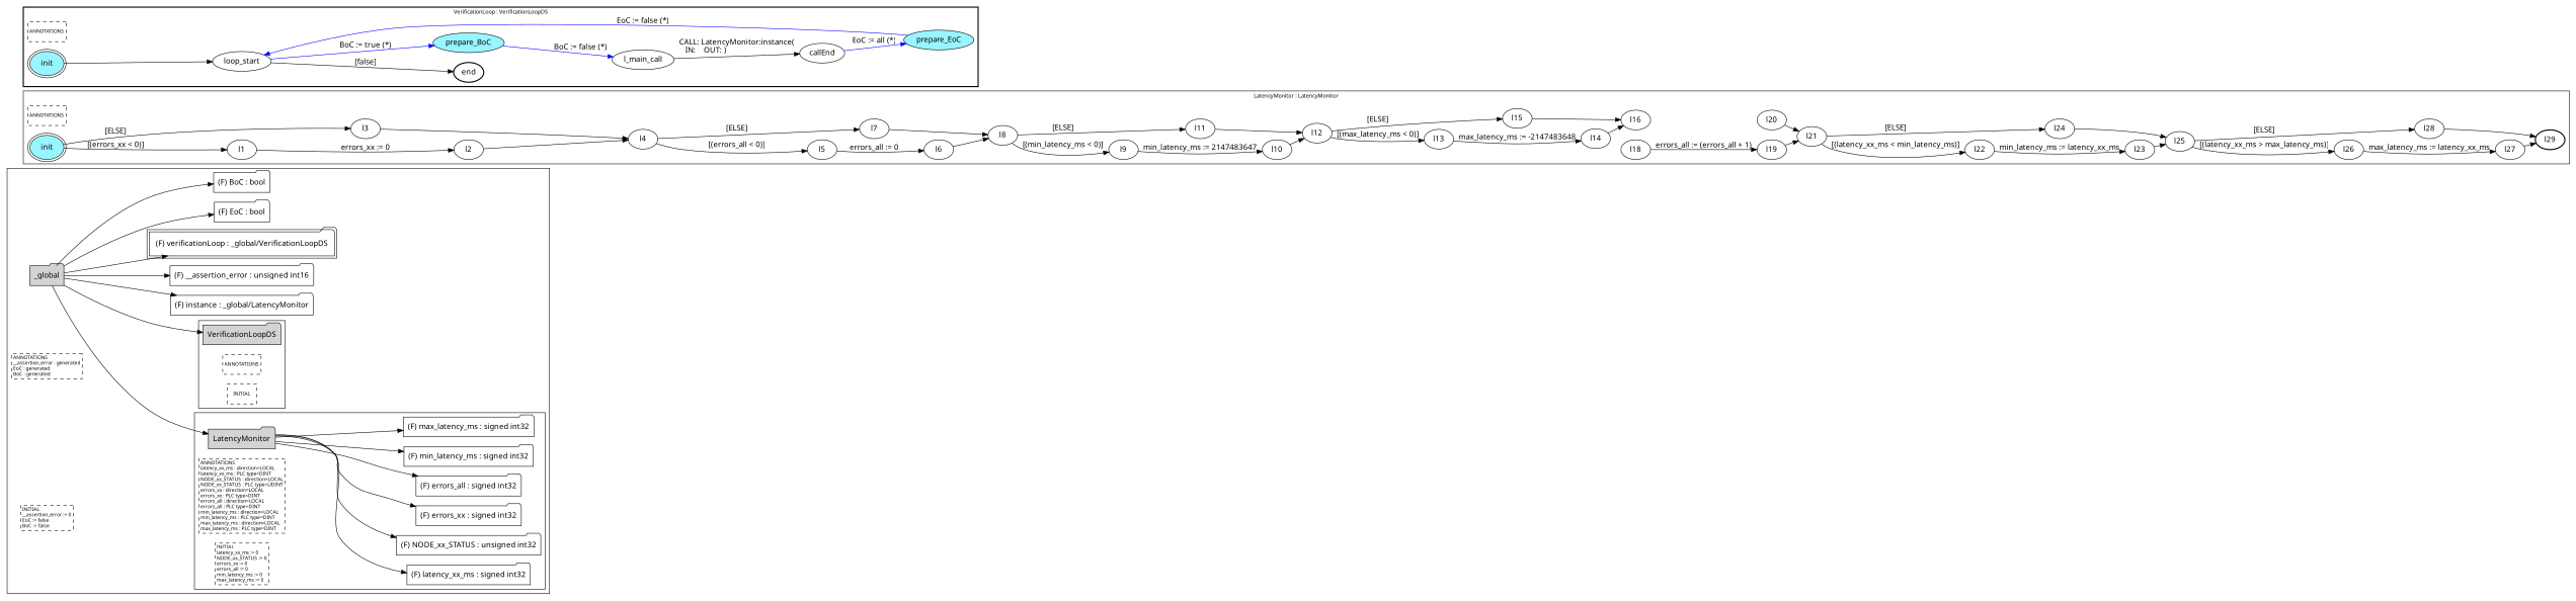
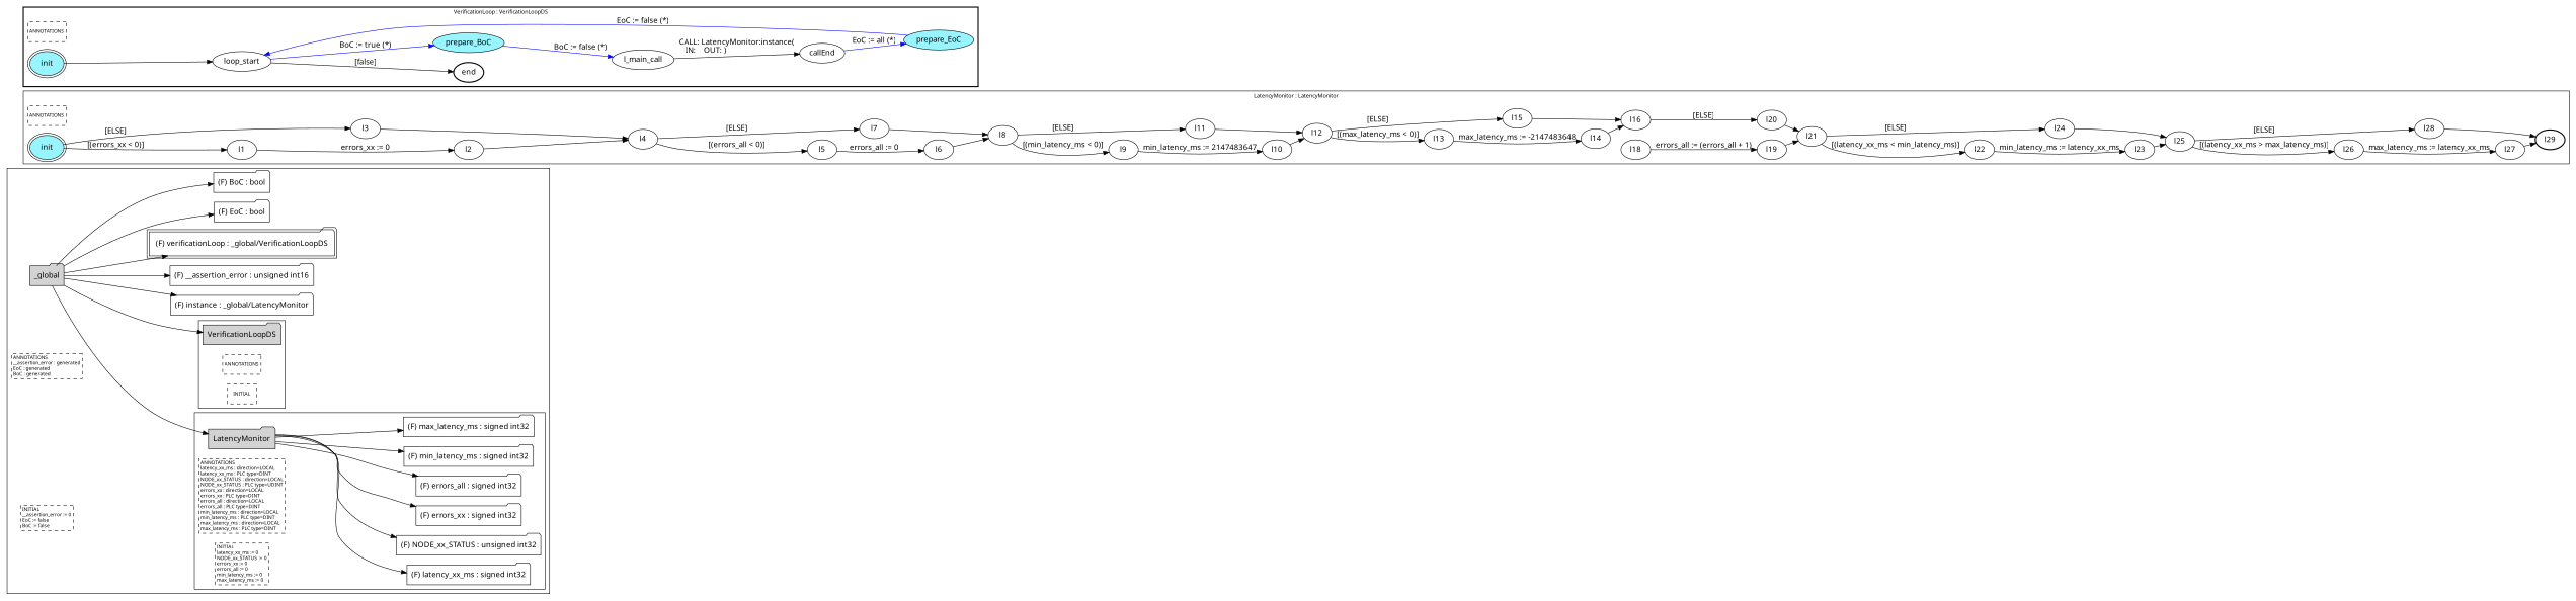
  digraph {
    fontname="Noto Sans"
    rankdir=LR
    node [fontname="Noto Sans" shape=ellipse style=filled fillcolor=white color=black]
    edge [fontname="Noto Sans" color=black]
    n1 [label=LatencyMonitor shape=folder fillcolor="" color=""]
    n2 [label="(F) latency_xx_ms : signed int32" shape=folder color=""]
    n3 [label="(F) NODE_xx_STATUS : unsigned int32" shape=folder color=""]
    n4 [label="(F) errors_xx : signed int32" shape=folder color=""]
    n5 [label="(F) errors_all : signed int32" shape=folder color=""]
    n6 [label="(F) min_latency_ms : signed int32" shape=folder color=""]
    n7 [label="(F) max_latency_ms : signed int32" shape=folder color=""]
    n8 [fontsize=9 label="ANNOTATIONS\llatency_xx_ms : direction=LOCAL\llatency_xx_ms : PLC type=DINT\lNODE_xx_STATUS : direction=LOCAL\lNODE_xx_STATUS : PLC type=UDINT\lerrors_xx : direction=LOCAL\lerrors_xx : PLC type=DINT\lerrors_all : direction=LOCAL\lerrors_all : PLC type=DINT\lmin_latency_ms : direction=LOCAL\lmin_latency_ms : PLC type=DINT\lmax_latency_ms : direction=LOCAL\lmax_latency_ms : PLC type=DINT\l" margin="0.04,0.04" shape=rectangle style=dashed color=""]
    n9 [fillcolor=lightyellow fontsize=9 label="INITIAL\llatency_xx_ms := 0\lNODE_xx_STATUS := 0\lerrors_xx := 0\lerrors_all := 0\lmin_latency_ms := 0\lmax_latency_ms := 0\l" margin="0.04,0.04" shape=rectangle style=dashed color=""]
    n10 [label=VerificationLoopDS shape=folder fillcolor="" color=""]
    n11 [fontsize=9 label=ANNOTATIONS margin="0.04,0.04" shape=rectangle style=dashed color=""]
    n12 [fillcolor=lightyellow fontsize=9 label=INITIAL margin="0.04,0.04" shape=rectangle style=dashed color=""]
    n13 [label=_global shape=folder fillcolor="" color=""]
    n14 [label="(F) instance : _global/LatencyMonitor" shape=folder color=""]
    n15 [label="(F) __assertion_error : unsigned int16" shape=folder color=""]
    n16 [label="(F) verificationLoop : _global/VerificationLoopDS" peripheries=2 shape=folder color=""]
    n17 [label="(F) EoC : bool" shape=folder color=""]
    n18 [label="(F) BoC : bool" shape=folder color=""]
    n19 [fontsize=9 label="ANNOTATIONS\l__assertion_error : generated\lEoC : generated\lBoC : generated\l" margin="0.04,0.04" shape=rectangle style=dashed color=""]
    n20 [fillcolor=lightyellow fontsize=9 label="INITIAL\l__assertion_error := 0\lEoC := false\lBoC := false\l" margin="0.04,0.04" shape=rectangle style=dashed color=""]
    n21 [fontsize=9 label=ANNOTATIONS margin="0.04,0.04" shape=rectangle style=dashed color=""]
    n22 [fillcolor=cadetblue1 label=init peripheries=2]
    n23 [label=l1]
    n24 [label=l3]
    n25 [label=l2]
    n26 [label=l4]
    n27 [label=l5]
    n28 [label=l7]
    n29 [label=l6]
    n30 [label=l8]
    n31 [label=l9]
    n32 [label=l11]
    n33 [label=l10]
    n34 [label=l12]
    n35 [label=l13]
    n36 [label=l15]
    n37 [label=l14]
    n38 [label=l16]
    n39 [label=l20]
    n40 [label=l18]
    n41 [label=l19]
    n42 [label=l21]
    n43 [label=l22]
    n44 [label=l24]
    n45 [label=l23]
    n46 [label=l25]
    n47 [label=l26]
    n48 [label=l28]
    n49 [label=l27]
    n50 [label=l29 style=bold]
    n51 [fontsize=9 label=ANNOTATIONS margin="0.04,0.04" shape=rectangle style=dashed color=""]
    n52 [fillcolor=cadetblue1 label=init peripheries=2]
    n53 [label=loop_start]
    n54 [fillcolor=cadetblue1 label=end style=bold]
    n55 [fillcolor=cadetblue1 label=prepare_BoC]
    n56 [label=l_main_call]
    n57 [label=callEnd]
    n58 [fillcolor=cadetblue1 label=prepare_EoC]
    subgraph cluster_1 {
      n13
      n14
      n15
      n16
      n17
      n18
      n19
      n20
      subgraph cluster_2 {
        n1
        n2
        n3
        n4
        n5
        n6
        n7
        n8
        n9
      }
      subgraph cluster_3 {
        n10
        n11
        n12
      }
    }
    subgraph cluster_4 {
      color=black
      fontsize=10
      label="LatencyMonitor : LatencyMonitor"
      ranksep=0.4
      n21
      n22
      n23
      n24
      n25
      n26
      n27
      n28
      n29
      n30
      n31
      n32
      n33
      n34
      n35
      n36
      n37
      n38
      n39
      n40
      n41
      n42
      n43
      n44
      n45
      n46
      n47
      n48
      n49
      n50
    }
    subgraph cluster_5 {
      color=black
      fontsize=10
      label="VerificationLoop : VerificationLoopDS"
      ranksep=0.4
      style=bold
      n51
      n52
      n53
      n54
      n55
      n56
      n57
      n58
    }
    n1 -> n2 [color=""]
    n1 -> n3 [color=""]
    n1 -> n4 [color=""]
    n1 -> n5 [color=""]
    n1 -> n6 [color=""]
    n1 -> n7 [color=""]
    n13 -> n1 [color=""]
    n13 -> n10 [color=""]
    n13 -> n14 [color=""]
    n13 -> n15 [color=""]
    n13 -> n16 [color=""]
    n13 -> n17 [color=""]
    n13 -> n18 [color=""]
    n22 -> n23 [label="[(errors_xx < 0)]"]
    n22 -> n24 [label="[ELSE]"]
    n23 -> n25 [label="errors_xx := 0"]
    n24 -> n26
    n25 -> n26
    n26 -> n27 [label="[(errors_all < 0)]"]
    n26 -> n28 [label="[ELSE]"]
    n27 -> n29 [label="errors_all := 0"]
    n28 -> n30
    n29 -> n30
    n30 -> n31 [label="[(min_latency_ms < 0)]"]
    n30 -> n32 [label="[ELSE]"]
    n31 -> n33 [label="min_latency_ms := 2147483647"]
    n32 -> n34
    n33 -> n34
    n34 -> n35 [label="[(max_latency_ms < 0)]"]
    n34 -> n36 [label="[ELSE]"]
    n35 -> n37 [label="max_latency_ms := -2147483648"]
    n36 -> n38
    n37 -> n38
+   n38 -> n39 [label="[ELSE]"]
    n39 -> n42
    n40 -> n41 [label="errors_all := (errors_all + 1)"]
    n41 -> n42
    n42 -> n43 [label="[(latency_xx_ms < min_latency_ms)]"]
    n42 -> n44 [label="[ELSE]"]
    n43 -> n45 [label="min_latency_ms := latency_xx_ms"]
    n44 -> n46
    n45 -> n46
    n46 -> n47 [label="[(latency_xx_ms > max_latency_ms)]"]
    n46 -> n48 [label="[ELSE]"]
    n47 -> n49 [label="max_latency_ms := latency_xx_ms"]
    n48 -> n50
    n49 -> n50
    n52 -> n53
    n53 -> n54 [label="[false]"]
    n53 -> n55 [color=blue label="BoC := true (*)"]
    n55 -> n56 [color=blue label="BoC := false (*)"]
    n56 -> n57 [label="CALL: LatencyMonitor:instance(\l   IN:    OUT: )\l"]
    n57 -> n58 [color=blue label="EoC := all (*)"]
    n58 -> n53 [color=blue label="EoC := false (*)"]
  }
